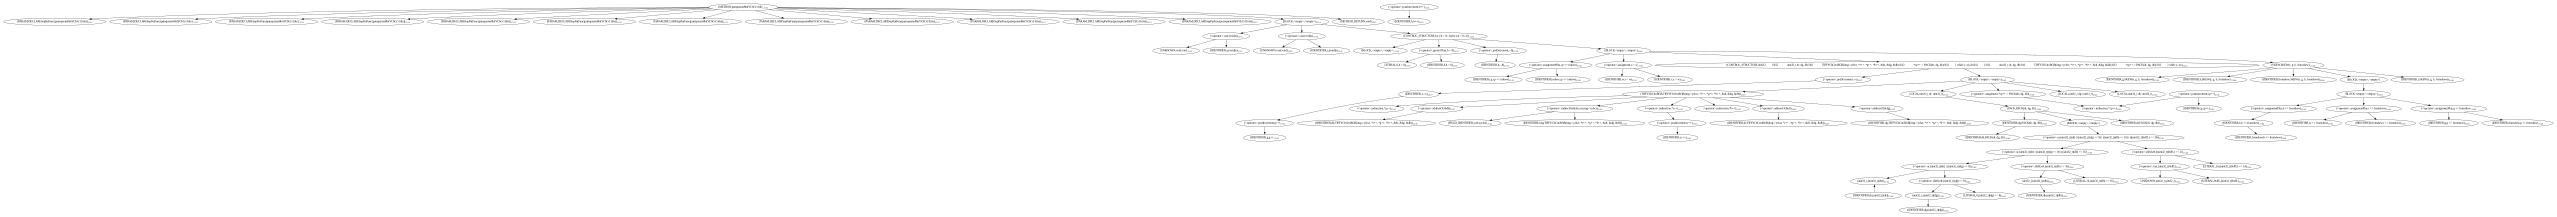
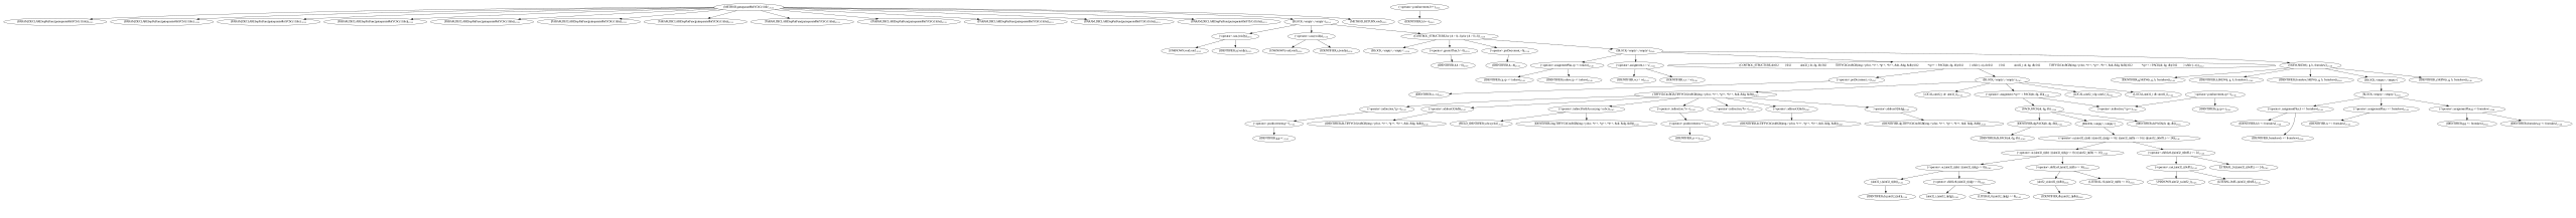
  digraph {
    fontname="Liberation Serif"
    node [fontname="Liberation Serif"]
    edge [fontname="Liberation Serif"]
    n1 [label=<(METHOD,putseparate8bitYCbCr11tile)<SUB>2533</SUB>>]
    n2 [label=<(PARAM,DECLARESepPutFunc(putseparate8bitYCbCr11tile))<SUB>2533</SUB>>]
    n3 [label=<(PARAM,DECLARESepPutFunc(putseparate8bitYCbCr11tile))<SUB>2533</SUB>>]
    n4 [label=<(PARAM,DECLARESepPutFunc(putseparate8bitYCbCr11tile))<SUB>2533</SUB>>]
    n5 [label=<(PARAM,DECLARESepPutFunc(putseparate8bitYCbCr11tile))<SUB>2533</SUB>>]
    n6 [label=<(PARAM,DECLARESepPutFunc(putseparate8bitYCbCr11tile))<SUB>2533</SUB>>]
    n7 [label=<(PARAM,DECLARESepPutFunc(putseparate8bitYCbCr11tile))<SUB>2533</SUB>>]
    n8 [label=<(PARAM,DECLARESepPutFunc(putseparate8bitYCbCr11tile))<SUB>2533</SUB>>]
    n9 [label=<(PARAM,DECLARESepPutFunc(putseparate8bitYCbCr11tile))<SUB>2533</SUB>>]
    n10 [label=<(PARAM,DECLARESepPutFunc(putseparate8bitYCbCr11tile))<SUB>2533</SUB>>]
    n11 [label=<(PARAM,DECLARESepPutFunc(putseparate8bitYCbCr11tile))<SUB>2533</SUB>>]
    n12 [label=<(PARAM,DECLARESepPutFunc(putseparate8bitYCbCr11tile))<SUB>2533</SUB>>]
    n13 [label=<(PARAM,DECLARESepPutFunc(putseparate8bitYCbCr11tile))<SUB>2533</SUB>>]
    n14 [label=<(BLOCK,&lt;empty&gt;,&lt;empty&gt;)<SUB>2534</SUB>>]
    n15 [label=<(METHOD_RETURN,void)<SUB>2533</SUB>>]
    n16 [label=<(&lt;operator&gt;.cast,(void)y)<SUB>2535</SUB>>]
    n17 [label=<(&lt;operator&gt;.cast,(void)a)<SUB>2536</SUB>>]
    n18 [label=<(CONTROL_STRUCTURE,for (;h &gt; 0;--h),for (;h &gt; 0;--h))<SUB>2539</SUB>>]
    n19 [label=<(UNKNOWN,void,void)<SUB>2535</SUB>>]
    n20 [label=<(IDENTIFIER,y,(void)y)<SUB>2535</SUB>>]
    n21 [label=<(UNKNOWN,void,void)<SUB>2536</SUB>>]
    n22 [label=<(IDENTIFIER,a,(void)a)<SUB>2536</SUB>>]
    n23 [label=<(BLOCK,&lt;empty&gt;,&lt;empty&gt;)<SUB>2539</SUB>>]
    n24 [label=<(&lt;operator&gt;.greaterThan,h &gt; 0)<SUB>2539</SUB>>]
    n25 [label=<(&lt;operator&gt;.preDecrement,--h)<SUB>2539</SUB>>]
    n26 [label=<(BLOCK,&lt;empty&gt;,&lt;empty&gt;)<SUB>2540</SUB>>]
    n27 [label=<(IDENTIFIER,h,h &gt; 0)<SUB>2539</SUB>>]
-   n28 [label=<(LITERAL,0,h &gt; 0)<SUB>2539</SUB>>]
    n29 [label=<(IDENTIFIER,h,--h)<SUB>2539</SUB>>]
    n30 [label=<(&lt;operator&gt;.assignment,x = w)<SUB>2541</SUB>>]
    n31 [label=<(CONTROL_STRUCTURE,do\012        {\012            uint32_t dr, dg, db;\012            TIFFYCbCrtoRGB(img-&gt;ycbcr, *r++, *g++, *b++, &amp;dr, &amp;dg, &amp;db);\012            *cp++ = PACK(dr, dg, db);\012        } while (--x);,do\012        {\012            uint32_t dr, dg, db;\012            TIFFYCbCrtoRGB(img-&gt;ycbcr, *r++, *g++, *b++, &amp;dr, &amp;dg, &amp;db);\012            *cp++ = PACK(dr, dg, db);\012        } while (--x);)<SUB>2542</SUB>>]
    n32 [label=<(SKEW,SKEW(r, g, b, fromskew))<SUB>2548</SUB>>]
    n33 [label=<(&lt;operator&gt;.assignmentPlus,cp += toskew)<SUB>2549</SUB>>]
    n34 [label=<(IDENTIFIER,x,x = w)<SUB>2541</SUB>>]
    n35 [label=<(IDENTIFIER,w,x = w)<SUB>2541</SUB>>]
    n36 [label=<(BLOCK,&lt;empty&gt;,&lt;empty&gt;)<SUB>2543</SUB>>]
    n37 [label=<(&lt;operator&gt;.preDecrement,--x)<SUB>2547</SUB>>]
    n38 [label=<(IDENTIFIER,r,SKEW(r, g, b, fromskew))<SUB>2548</SUB>>]
    n39 [label=<(IDENTIFIER,g,SKEW(r, g, b, fromskew))<SUB>2548</SUB>>]
    n40 [label=<(IDENTIFIER,b,SKEW(r, g, b, fromskew))<SUB>2548</SUB>>]
    n41 [label=<(IDENTIFIER,fromskew,SKEW(r, g, b, fromskew))<SUB>2548</SUB>>]
    n42 [label=<(BLOCK,&lt;empty&gt;,&lt;empty&gt;)>]
    n43 [label=<(IDENTIFIER,cp,cp += toskew)<SUB>2549</SUB>>]
    n44 [label=<(IDENTIFIER,toskew,cp += toskew)<SUB>2549</SUB>>]
    n45 [label=<(LOCAL,uint32_t dr: uint32_t)<SUB>2544</SUB>>]
    n46 [label=<(LOCAL,uint32_t dg: uint32_t)<SUB>2544</SUB>>]
    n47 [label=<(LOCAL,uint32_t db: uint32_t)<SUB>2544</SUB>>]
    n48 [label=<(TIFFYCbCrtoRGB,TIFFYCbCrtoRGB(img-&gt;ycbcr, *r++, *g++, *b++, &amp;dr, &amp;dg, &amp;db))<SUB>2545</SUB>>]
    n49 [label=<(&lt;operator&gt;.assignment,*cp++ = PACK(dr, dg, db))<SUB>2546</SUB>>]
    n50 [label=<(IDENTIFIER,x,--x)<SUB>2547</SUB>>]
    n51 [label=<(&lt;operator&gt;.indirectFieldAccess,img-&gt;ycbcr)<SUB>2545</SUB>>]
    n52 [label=<(&lt;operator&gt;.indirection,*r++)<SUB>2545</SUB>>]
    n53 [label=<(&lt;operator&gt;.indirection,*g++)<SUB>2545</SUB>>]
    n54 [label=<(&lt;operator&gt;.indirection,*b++)<SUB>2545</SUB>>]
    n55 [label=<(&lt;operator&gt;.addressOf,&amp;dr)<SUB>2545</SUB>>]
    n56 [label=<(&lt;operator&gt;.addressOf,&amp;dg)<SUB>2545</SUB>>]
    n57 [label=<(&lt;operator&gt;.addressOf,&amp;db)<SUB>2545</SUB>>]
    n58 [label=<(&lt;operator&gt;.indirection,*cp++)<SUB>2546</SUB>>]
    n59 [label=<(PACK,PACK(dr, dg, db))<SUB>2546</SUB>>]
    n60 [label=<(IDENTIFIER,img,TIFFYCbCrtoRGB(img-&gt;ycbcr, *r++, *g++, *b++, &amp;dr, &amp;dg, &amp;db))<SUB>2545</SUB>>]
    n61 [label=<(FIELD_IDENTIFIER,ycbcr,ycbcr)<SUB>2545</SUB>>]
    n62 [label=<(&lt;operator&gt;.postIncrement,r++)<SUB>2545</SUB>>]
    n63 [label=<(&lt;operator&gt;.postIncrement,g++)<SUB>2545</SUB>>]
    n64 [label=<(IDENTIFIER,dr,TIFFYCbCrtoRGB(img-&gt;ycbcr, *r++, *g++, *b++, &amp;dr, &amp;dg, &amp;db))<SUB>2545</SUB>>]
    n65 [label=<(IDENTIFIER,dg,TIFFYCbCrtoRGB(img-&gt;ycbcr, *r++, *g++, *b++, &amp;dr, &amp;dg, &amp;db))<SUB>2545</SUB>>]
    n66 [label=<(IDENTIFIER,db,TIFFYCbCrtoRGB(img-&gt;ycbcr, *r++, *g++, *b++, &amp;dr, &amp;dg, &amp;db))<SUB>2545</SUB>>]
    n67 [label=<(IDENTIFIER,r,r++)<SUB>2545</SUB>>]
    n68 [label=<(IDENTIFIER,g,g++)<SUB>2545</SUB>>]
    n69 [label=<(&lt;operator&gt;.postIncrement,b++)<SUB>2545</SUB>>]
    n70 [label=<(IDENTIFIER,b,b++)<SUB>2545</SUB>>]
    n71 [label=<(IDENTIFIER,dr,PACK(dr, dg, db))<SUB>2546</SUB>>]
    n72 [label=<(IDENTIFIER,dg,PACK(dr, dg, db))<SUB>2546</SUB>>]
    n73 [label=<(BLOCK,&lt;empty&gt;,&lt;empty&gt;)>]
    n74 [label=<(&lt;operator&gt;.postIncrement,cp++)<SUB>2546</SUB>>]
    n75 [label=<(IDENTIFIER,cp,cp++)<SUB>2546</SUB>>]
    n76 [label=<(IDENTIFIER,db,PACK(dr, dg, db))<SUB>4546</SUB>>]
    n77 [label=<(&lt;operator&gt;.or,(uint32_t)(dr) | ((uint32_t)(dg) &lt;&lt; 8) | ((uint32_t)(db) &lt;&lt; 16) | (((uint32_t)0xffL) &lt;&lt; 24))<SUB>2546</SUB>>]
    n78 [label=<(&lt;operator&gt;.or,(uint32_t)(dr) | ((uint32_t)(dg) &lt;&lt; 8) | ((uint32_t)(db) &lt;&lt; 16))<SUB>2546</SUB>>]
    n79 [label=<(&lt;operator&gt;.shiftLeft,((uint32_t)0xffL) &lt;&lt; 24)<SUB>2546</SUB>>]
    n80 [label=<(&lt;operator&gt;.or,(uint32_t)(dr) | ((uint32_t)(dg) &lt;&lt; 8))<SUB>2546</SUB>>]
    n81 [label=<(&lt;operator&gt;.shiftLeft,(uint32_t)(db) &lt;&lt; 16)<SUB>2546</SUB>>]
    n82 [label=<(&lt;operator&gt;.cast,(uint32_t)0xffL)<SUB>2546</SUB>>]
    n83 [label=<(LITERAL,24,((uint32_t)0xffL) &lt;&lt; 24)<SUB>2546</SUB>>]
    n84 [label=<(uint32_t,(uint32_t)(dr))<SUB>2546</SUB>>]
    n85 [label=<(&lt;operator&gt;.shiftLeft,(uint32_t)(dg) &lt;&lt; 8)<SUB>2546</SUB>>]
    n86 [label=<(uint32_t,(uint32_t)(db))<SUB>4546</SUB>>]
    n87 [label=<(LITERAL,16,(uint32_t)(db) &lt;&lt; 16)<SUB>2546</SUB>>]
    n88 [label=<(IDENTIFIER,dr,(uint32_t)(dr))<SUB>2546</SUB>>]
    n89 [label=<(uint32_t,(uint32_t)(dg))<SUB>2546</SUB>>]
    n90 [label=<(LITERAL,8,(uint32_t)(dg) &lt;&lt; 8)<SUB>2546</SUB>>]
-   n91 [label=<(IDENTIFIER,dg,(uint32_t)(dg))<SUB>2546</SUB>>]
    n92 [label=<(IDENTIFIER,db,(uint32_t)(db))<SUB>2546</SUB>>]
    n93 [label=<(UNKNOWN,uint32_t,uint32_t)<SUB>2546</SUB>>]
    n94 [label=<(LITERAL,0xffL,(uint32_t)0xffL)<SUB>2546</SUB>>]
    n95 [label=<(BLOCK,&lt;empty&gt;,&lt;empty&gt;)<SUB>2548</SUB>>]
    n96 [label=<(&lt;operator&gt;.assignmentPlus,r += fromskew)<SUB>2548</SUB>>]
    n97 [label=<(&lt;operator&gt;.assignmentPlus,g += fromskew)<SUB>2548</SUB>>]
    n98 [label=<(&lt;operator&gt;.assignmentPlus,b += fromskew)<SUB>2548</SUB>>]
    n99 [label=<(IDENTIFIER,r,r += fromskew)<SUB>2548</SUB>>]
-   n100 [label=<(IDENTIFIER,fromskew,r += fromskew)<SUB>2548</SUB>>]
    n101 [label=<(IDENTIFIER,g,g += fromskew)<SUB>2548</SUB>>]
    n102 [label=<(IDENTIFIER,fromskew,g += fromskew)<SUB>2548</SUB>>]
    n103 [label=<(IDENTIFIER,b,b += fromskew)<SUB>2548</SUB>>]
    n104 [label=<(IDENTIFIER,fromskew,b += fromskew)<SUB>2548</SUB>>]
    n1 -> n2
    n1 -> n3
    n1 -> n4
    n1 -> n5
    n1 -> n6
    n1 -> n7
    n1 -> n8
    n1 -> n9
    n1 -> n10
    n1 -> n11
    n1 -> n12
    n1 -> n13
    n1 -> n14
    n1 -> n15
    n14 -> n16
    n14 -> n17
    n14 -> n18
    n16 -> n19
    n16 -> n20
    n17 -> n21
    n17 -> n22
    n18 -> n23
    n18 -> n24
    n18 -> n25
    n18 -> n26
    n24 -> n27
-   n24 -> n28
    n25 -> n29
    n26 -> n30
    n26 -> n31
    n26 -> n32
    n26 -> n33
    n30 -> n34
    n30 -> n35
    n31 -> n36
    n31 -> n37
    n32 -> n38
    n32 -> n39
    n32 -> n40
    n32 -> n41
    n32 -> n42
    n33 -> n43
    n33 -> n44
    n36 -> n45
    n36 -> n46
    n36 -> n47
    n36 -> n48
    n36 -> n49
    n37 -> n50
    n42 -> n95
    n48 -> n51
    n48 -> n52
    n48 -> n53
    n48 -> n54
    n48 -> n55
    n48 -> n56
    n48 -> n57
    n49 -> n58
-   n45 -> n59
+   n49 -> n59
    n51 -> n60
    n51 -> n61
    n52 -> n62
-   n50 -> n63
+   n53 -> n63
    n55 -> n64
    n56 -> n65
    n57 -> n66
    n59 -> n71
    n59 -> n72
    n59 -> n73
    n62 -> n67
    n63 -> n68
    n69 -> n70
    n72 -> n76
    n73 -> n77
    n74 -> n58
    n74 -> n75
    n77 -> n78
    n77 -> n79
    n78 -> n80
    n78 -> n81
    n79 -> n82
    n79 -> n83
    n80 -> n84
    n80 -> n85
    n81 -> n86
    n81 -> n87
    n82 -> n93
    n82 -> n94
-   n88 -> n84
+   n84 -> n88
    n85 -> n89
    n85 -> n90
    n86 -> n92
-   n89 -> n91
    n95 -> n96
    n95 -> n97
    n95 -> n98
    n96 -> n99
-   n96 -> n100
    n97 -> n101
    n97 -> n102
    n98 -> n103
-   n103 -> n104
+   n98 -> n104
  }
